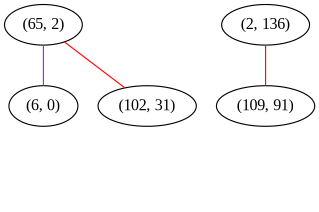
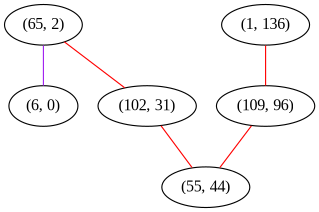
  graph {
    fontname="Liberation Serif"
    node [fontname="Liberation Serif"]
    edge [color=red fontname="Liberation Serif" weight=1]
    n1 [label="(65, 2)"]
    n2 [label="(6, 0)"]
    "(102, 31)"
-   "(2, 136)"
-   "(109, 91)"
+   "(55, 44)"
+   "(2, 136)" [label="(1, 136)"]
+   "(109, 91)" [label="(109, 96)"]
    n1 -- n2 [color=purple weight=4]
    n1 -- "(102, 31)"
+   "(102, 31)" -- "(55, 44)"
    "(2, 136)" -- "(109, 91)"
+   "(109, 91)" -- "(55, 44)"
  }
